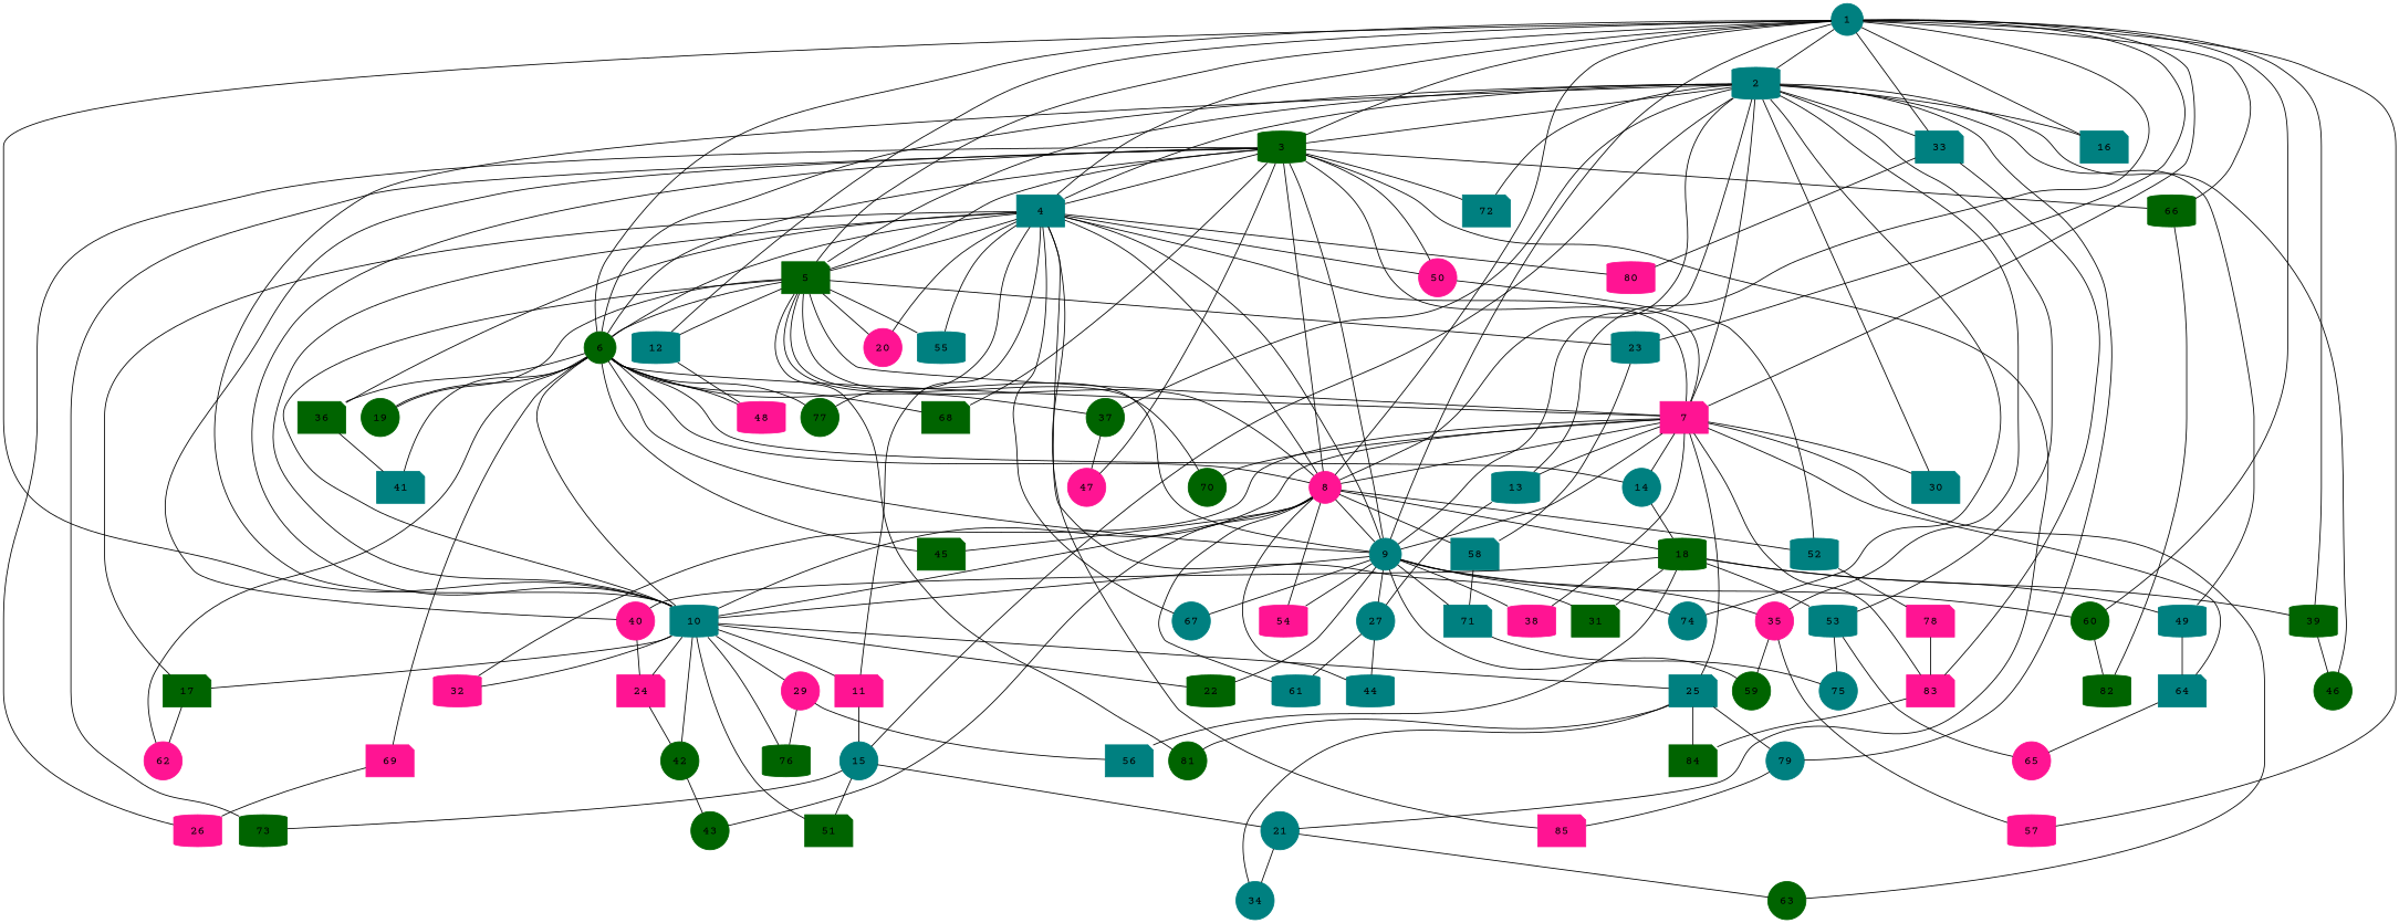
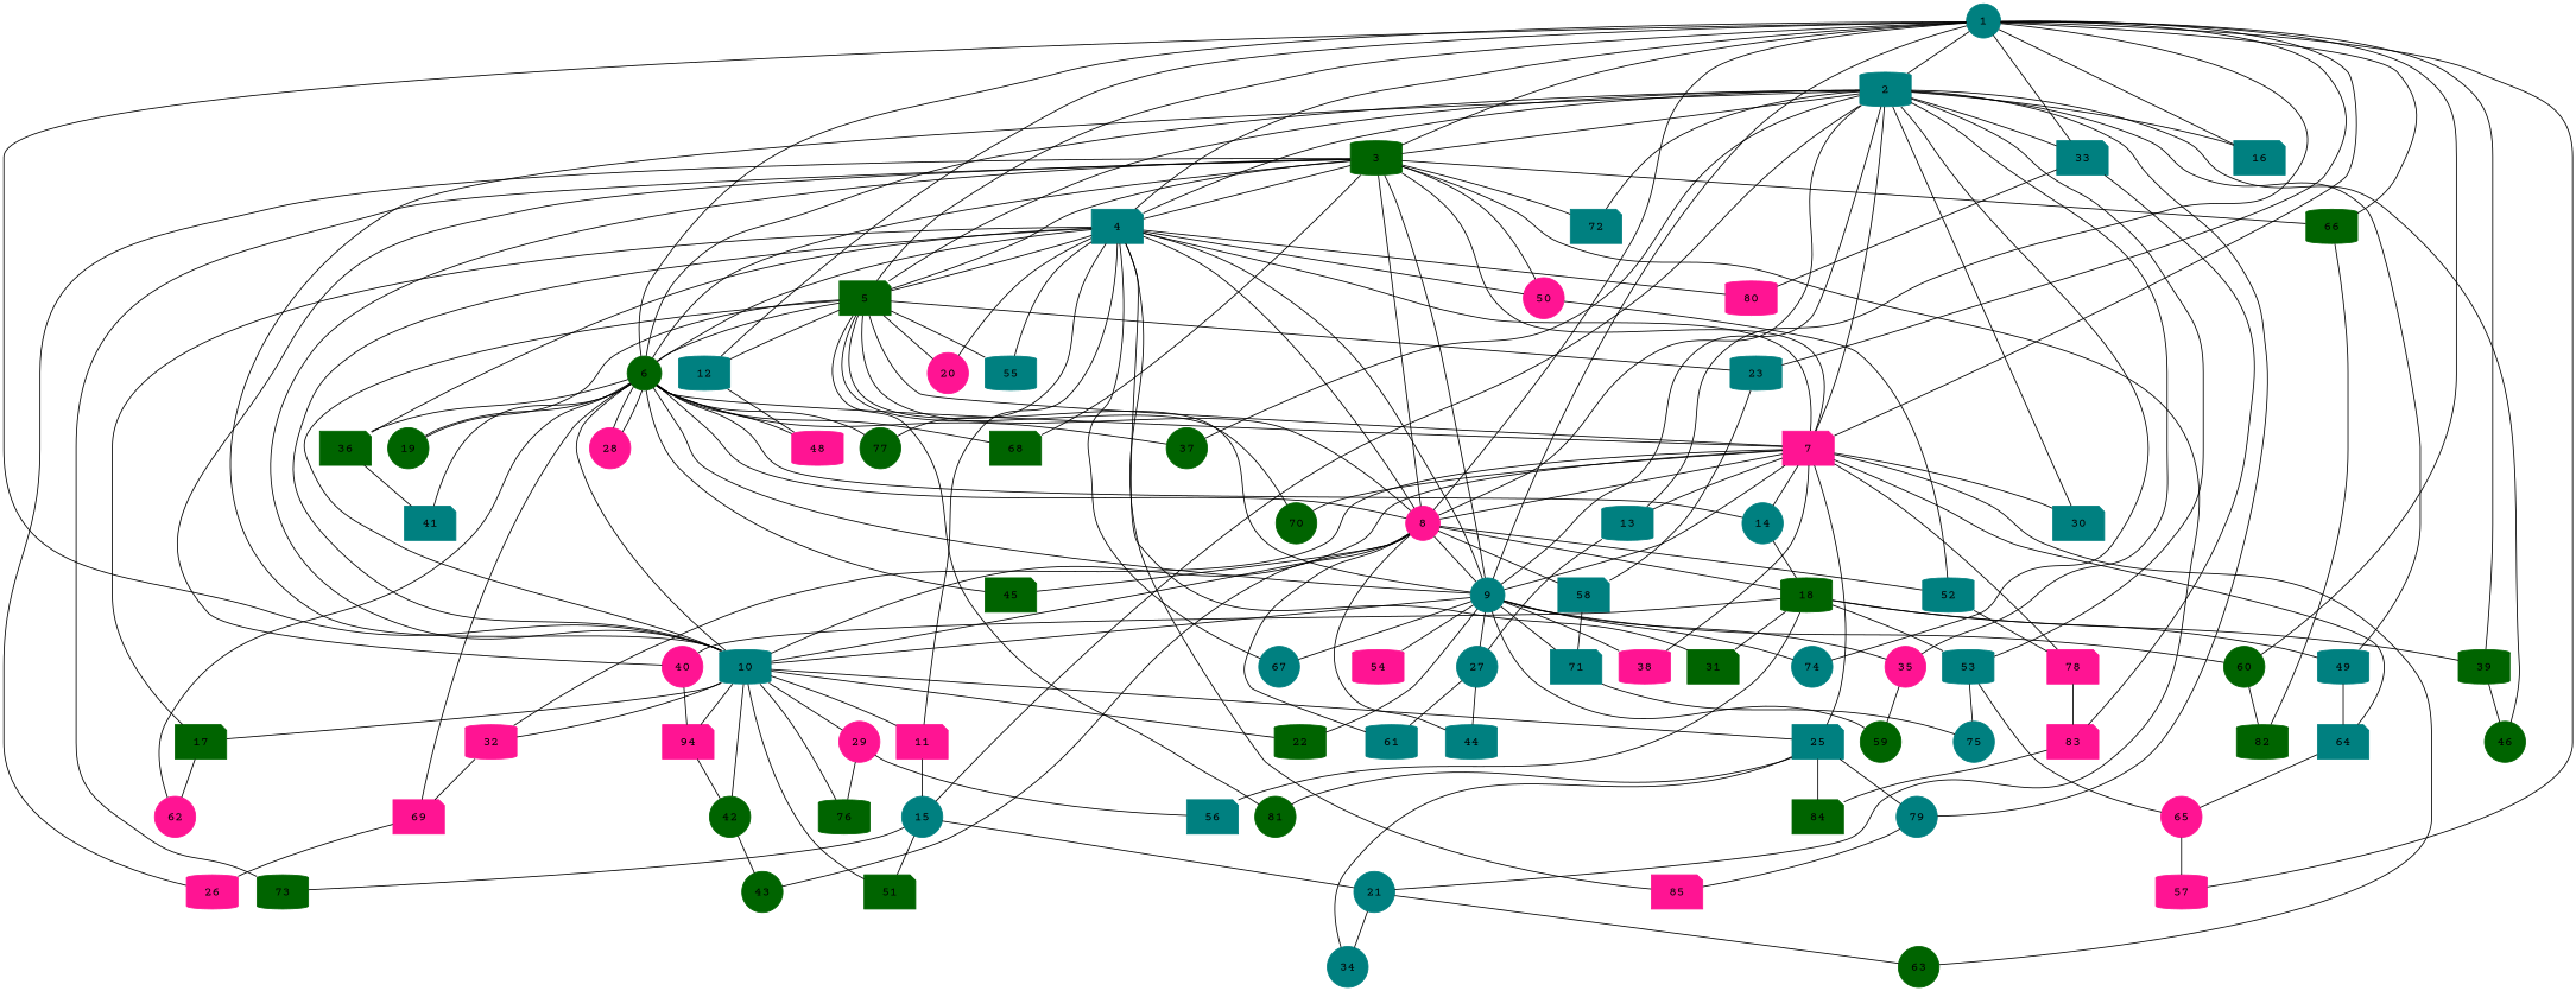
  graph {
    fontname="Courier Prime"
    node [color=teal fontname="Courier Prime" shape=circle style=filled]
    edge [fontname="Courier Prime"]
    2 [shape=cylinder]
    1
    3 [color=darkgreen shape=cylinder]
    4 [shape=note]
    5 [color=darkgreen shape=note]
    6 [color=darkgreen]
    7 [color=deeppink shape=note]
    8 [color=deeppink]
    9
    10 [shape=cylinder]
    12 [shape=cylinder]
    13 [shape=cylinder]
    16 [shape=note]
    23 [shape=cylinder]
    33 [shape=note]
    39 [color=darkgreen shape=cylinder]
    57 [color=deeppink shape=cylinder]
    60 [color=darkgreen]
    66 [color=darkgreen shape=cylinder]
    15
    30 [shape=note]
    35 [color=deeppink]
    37 [color=darkgreen]
    46 [color=darkgreen]
    49 [shape=cylinder]
    53 [shape=cylinder]
    72 [shape=note]
    74
    79
    21
    26 [color=deeppink shape=cylinder]
    40 [color=deeppink]
-   47 [color=deeppink]
    50 [color=deeppink]
    68 [color=darkgreen shape=note]
    73 [color=darkgreen shape=cylinder]
    11 [color=deeppink shape=note]
    17 [color=darkgreen shape=note]
    20 [color=deeppink]
    31 [color=darkgreen shape=note]
    36 [color=darkgreen shape=note]
    55 [shape=cylinder]
    67
    77 [color=darkgreen]
    80 [color=deeppink shape=cylinder]
    85 [color=deeppink shape=note]
    19 [color=darkgreen]
    70 [color=darkgreen]
    81 [color=darkgreen]
    14
+   28 [color=deeppink]
    41 [shape=note]
    45 [color=darkgreen shape=note]
    48 [color=deeppink shape=cylinder]
    62 [color=deeppink]
    69 [color=deeppink shape=note]
    25 [shape=note]
    32 [color=deeppink shape=cylinder]
    38 [color=deeppink shape=cylinder]
    63 [color=darkgreen]
    64 [shape=note]
    78 [color=deeppink shape=note]
    18 [color=darkgreen shape=cylinder]
    43 [color=darkgreen]
    44 [shape=cylinder]
    52 [shape=cylinder]
    54 [color=deeppink shape=cylinder]
    58 [shape=note]
    61 [shape=cylinder]
    22 [color=darkgreen shape=cylinder]
    27
    59 [color=darkgreen]
    71 [shape=note]
-   24 [color=deeppink shape=note]
+   24 [color=deeppink shape=note label=94]
    29 [color=deeppink]
    42 [color=darkgreen]
    51 [color=darkgreen shape=note]
    76 [color=darkgreen shape=cylinder]
    83 [color=deeppink shape=note]
    82 [color=darkgreen shape=cylinder]
    65 [color=deeppink]
    75
    34
    84 [color=darkgreen shape=note]
    56 [shape=note]
    2 -- 3
    2 -- 4
    2 -- 5
    2 -- 6
    2 -- 7
    2 -- 8
    2 -- 9
    2 -- 10
    2 -- 16
    2 -- 33
    2 -- 15
    2 -- 30
    2 -- 35
    2 -- 37
    2 -- 46
    2 -- 49
    2 -- 53
    2 -- 72
    2 -- 74
    2 -- 79
    1 -- 2
    1 -- 3
    1 -- 4
    1 -- 5
    1 -- 6
    1 -- 7
    1 -- 8
    1 -- 9
    1 -- 10
    1 -- 12
    1 -- 13
    1 -- 16
    1 -- 23
    1 -- 33
    1 -- 39
    1 -- 57
    1 -- 60
    1 -- 66
    3 -- 4
    3 -- 5
    3 -- 6
    3 -- 7
    3 -- 8
    3 -- 9
    3 -- 10
    3 -- 66
    3 -- 72
    3 -- 21
    3 -- 26
    3 -- 40
-   3 -- 47
    3 -- 50
    3 -- 68
    3 -- 73
    4 -- 5
    4 -- 6
    4 -- 7
    4 -- 8
    4 -- 9
    4 -- 10
    4 -- 50
    4 -- 11
    4 -- 17
    4 -- 20
    4 -- 31
    4 -- 36
    4 -- 55
    4 -- 67
    4 -- 77
    4 -- 80
    4 -- 85
    5 -- 6
    5 -- 7
    5 -- 8
    5 -- 9
    5 -- 10
    5 -- 12
    5 -- 23
    5 -- 20
    5 -- 55
    5 -- 19
    5 -- 70
    5 -- 81
    6 -- 7
    6 -- 8
    6 -- 9
    6 -- 10
    6 -- 37
    6 -- 68
    6 -- 36
    6 -- 77
    6 -- 19
    6 -- 14
+   6 -- 28
+   6 -- 28
    6 -- 41
    6 -- 45
    6 -- 48
    6 -- 62
    6 -- 69
    7 -- 8
    7 -- 9
    7 -- 10
    7 -- 13
    7 -- 30
    7 -- 70
    7 -- 14
    7 -- 25
    7 -- 32
    7 -- 38
    7 -- 63
    7 -- 64
-   7 -- 83
+   7 -- 78
    8 -- 9
    8 -- 10
    8 -- 45
    8 -- 18
    8 -- 43
    8 -- 44
    8 -- 52
-   8 -- 54
    8 -- 58
    8 -- 61
    9 -- 10
    9 -- 60
    9 -- 35
    9 -- 74
    9 -- 67
    9 -- 38
    9 -- 54
    9 -- 22
    9 -- 27
    9 -- 59
    9 -- 71
    10 -- 11
    10 -- 17
    10 -- 25
    10 -- 32
    10 -- 22
    10 -- 24
    10 -- 29
    10 -- 42
    10 -- 51
    10 -- 76
    12 -- 48
    13 -- 27
    23 -- 58
    33 -- 80
    33 -- 83
    39 -- 46
    60 -- 82
    66 -- 82
    15 -- 21
    15 -- 73
    15 -- 51
-   35 -- 57
+   65 -- 57
    35 -- 59
-   37 -- 47
    49 -- 64
    53 -- 65
    53 -- 75
    79 -- 85
    21 -- 63
    21 -- 34
    40 -- 24
    50 -- 52
    11 -- 15
    17 -- 62
    36 -- 41
    14 -- 18
    69 -- 26
    25 -- 79
    25 -- 81
    25 -- 34
    25 -- 84
+   32 -- 69
    64 -- 65
    78 -- 83
    18 -- 39
    18 -- 49
    18 -- 53
    18 -- 40
    18 -- 31
    18 -- 56
    52 -- 78
    58 -- 71
    27 -- 44
    27 -- 61
    71 -- 75
    24 -- 42
    29 -- 76
    29 -- 56
    42 -- 43
    83 -- 84
  }
